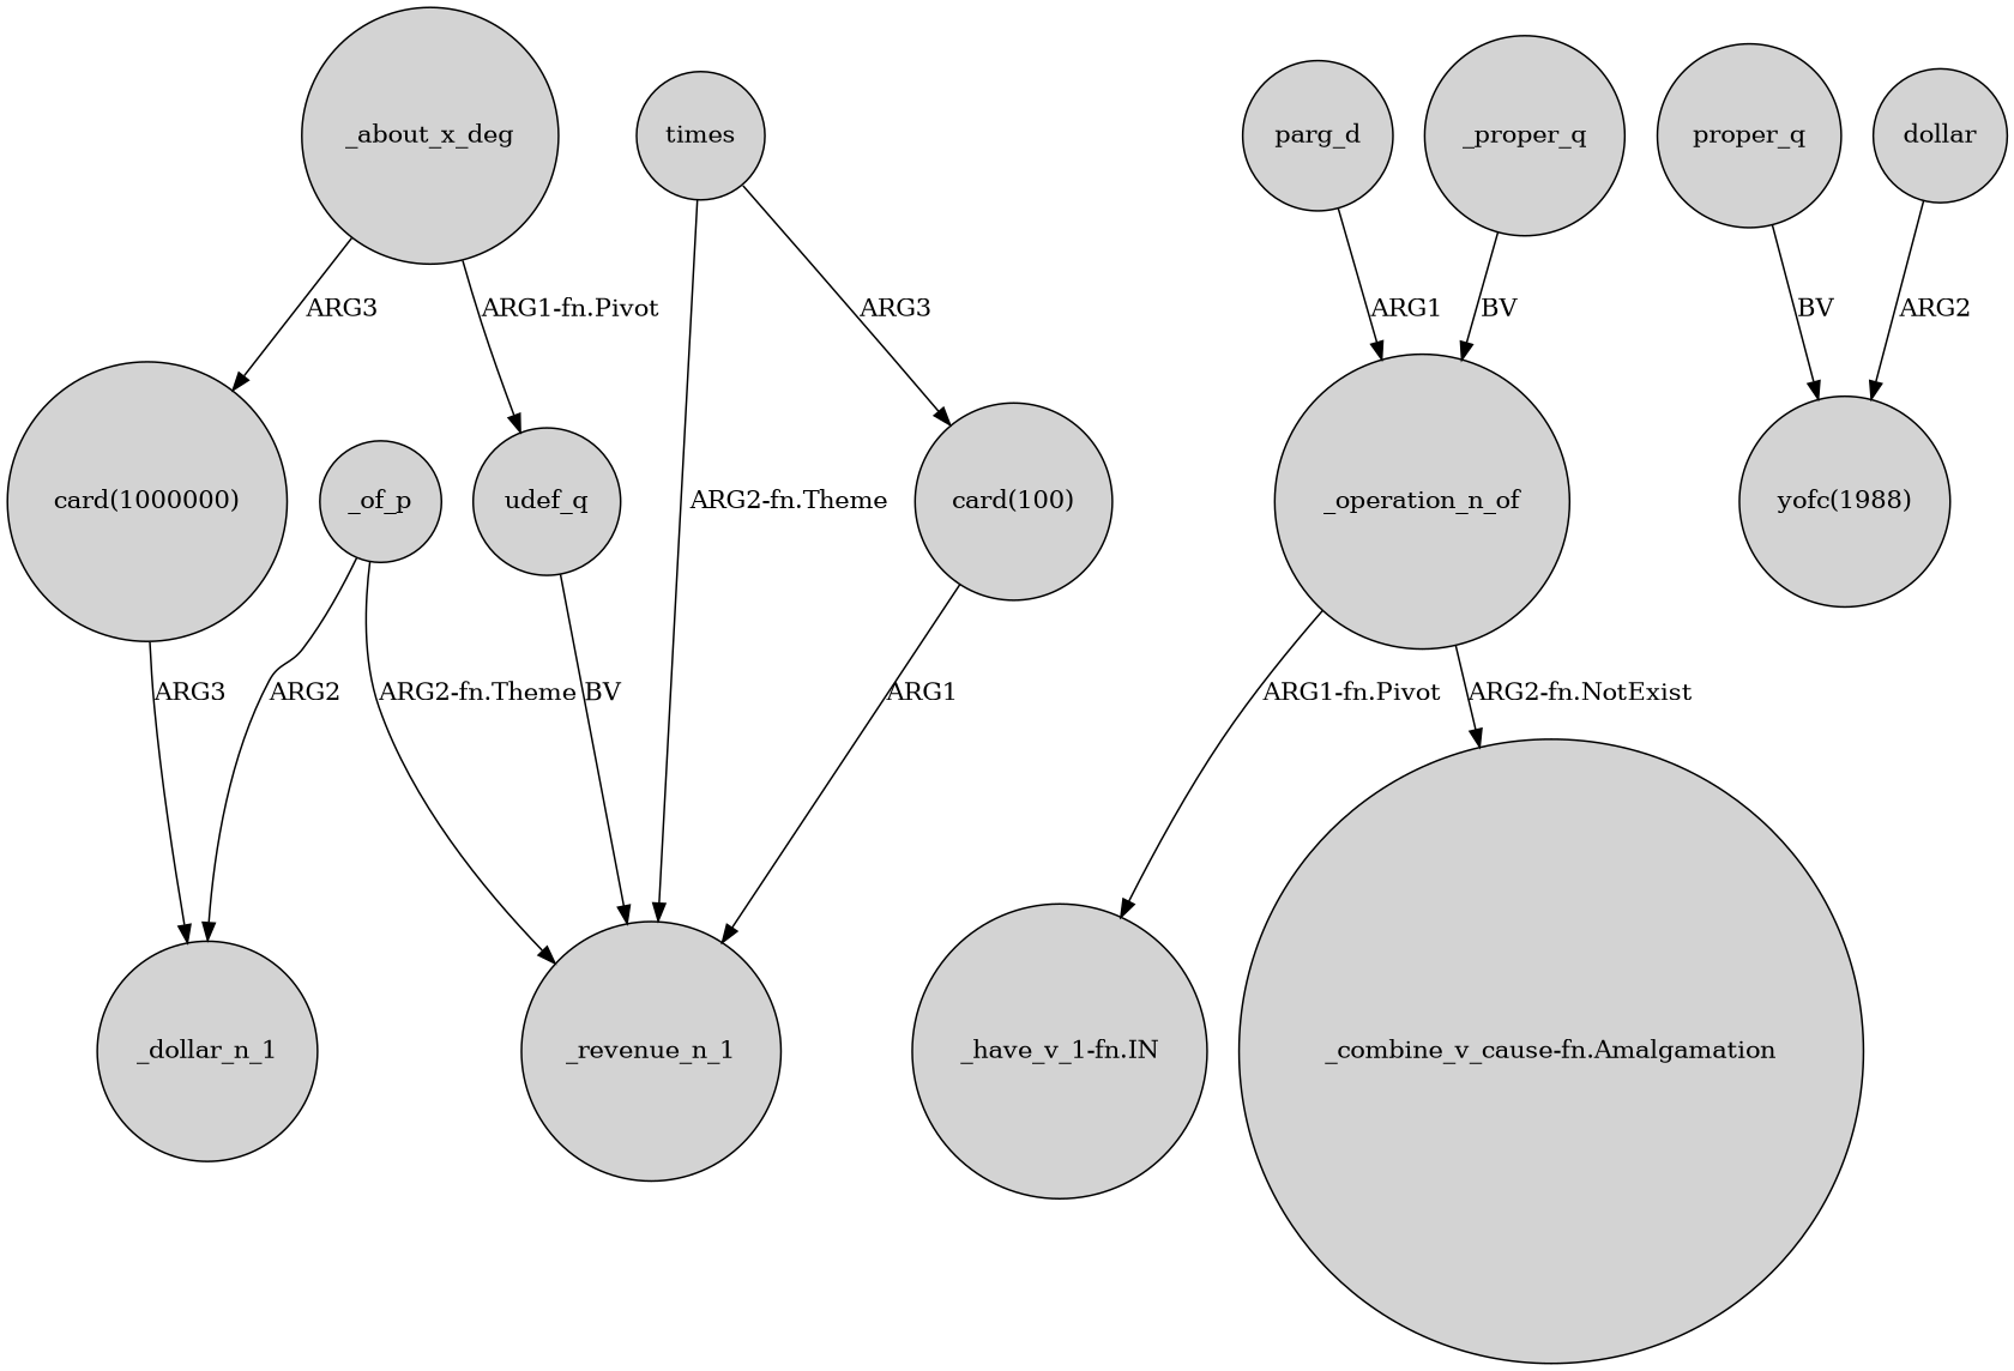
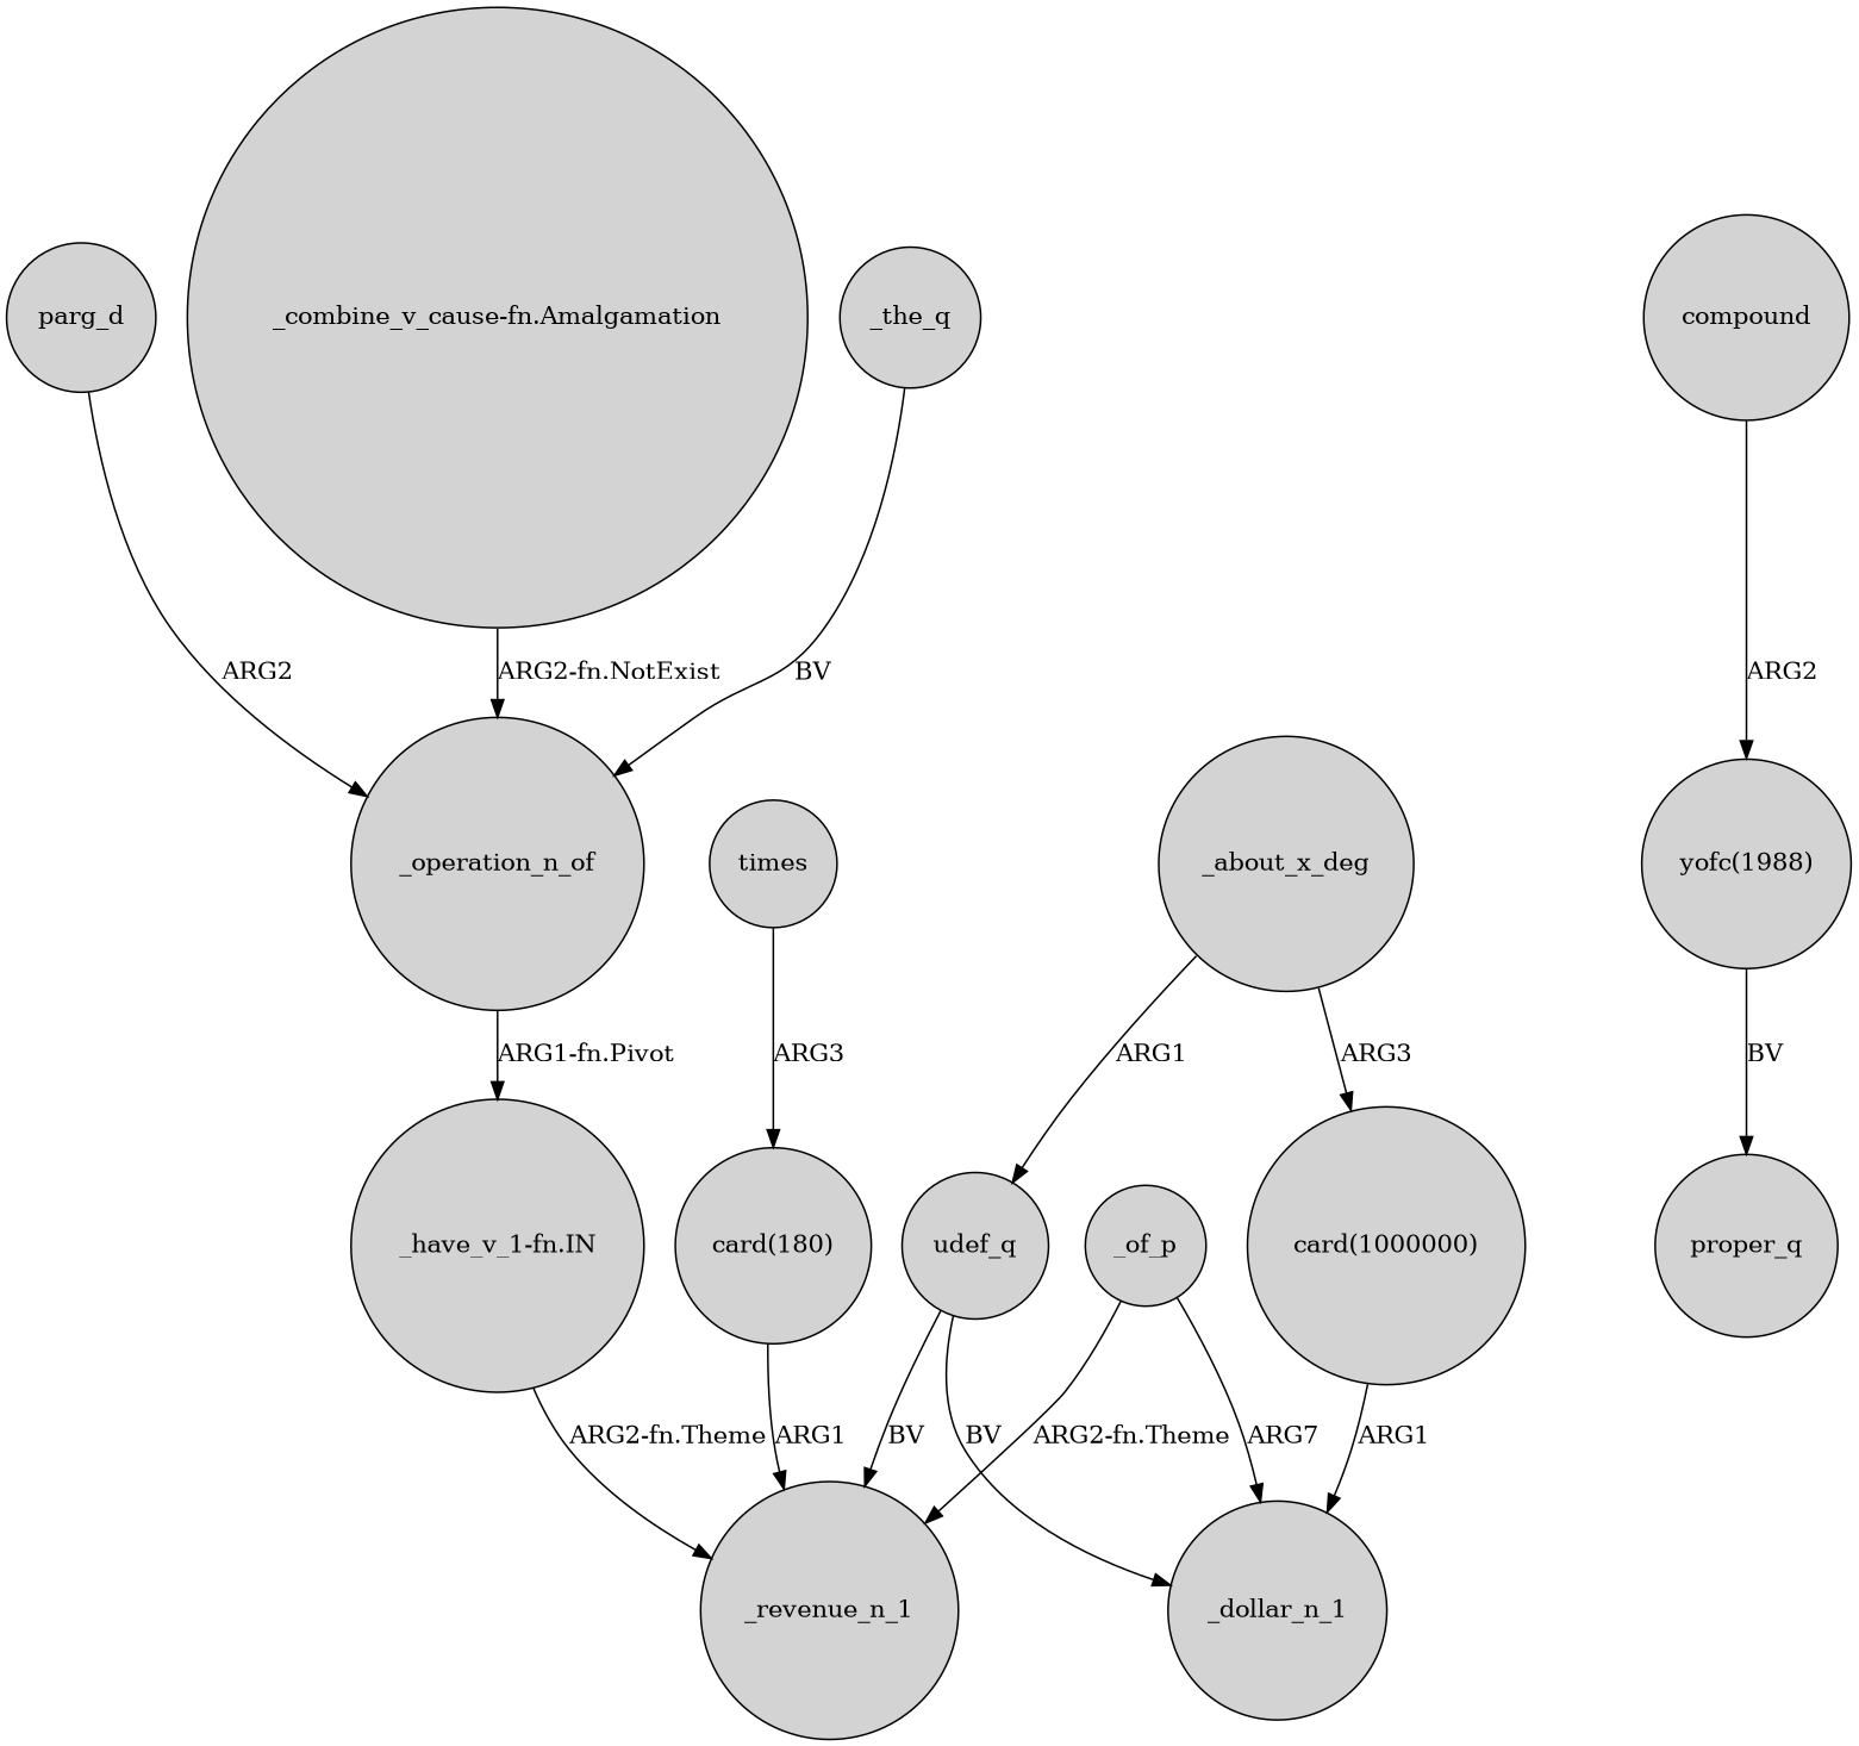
  digraph {
    node [shape=circle style=filled]
    udef_q
    _revenue_n_1
    _dollar_n_1
    parg_d
    _operation_n_of
    "_have_v_1-fn.IN"
    "_combine_v_cause-fn.Amalgamation"
    "card(1000000)"
    _of_p
    proper_q
    "yofc(1988)"
    times
-   "card(100)"
+   "card(100)" [label="card(180)"]
    _about_x_deg
-   compound [label=dollar]
-   _the_q [label=_proper_q]
+   compound
+   _the_q
    udef_q -> _revenue_n_1 [label=BV]
-   parg_d -> _operation_n_of [label=ARG1]
+   udef_q -> _dollar_n_1 [label=BV]
+   parg_d -> _operation_n_of [label=ARG2]
    _operation_n_of -> "_have_v_1-fn.IN" [label="ARG1-fn.Pivot"]
-   times -> _revenue_n_1 [label="ARG2-fn.Theme"]
-   _operation_n_of -> "_combine_v_cause-fn.Amalgamation" [label="ARG2-fn.NotExist"]
-   "card(1000000)" -> _dollar_n_1 [label=ARG3]
+   "_have_v_1-fn.IN" -> _revenue_n_1 [label="ARG2-fn.Theme"]
+   "_combine_v_cause-fn.Amalgamation" -> _operation_n_of [label="ARG2-fn.NotExist"]
+   "card(1000000)" -> _dollar_n_1 [label=ARG1]
    _of_p -> _revenue_n_1 [label="ARG2-fn.Theme"]
-   _of_p -> _dollar_n_1 [label=ARG2]
-   proper_q -> "yofc(1988)" [label=BV]
+   _of_p -> _dollar_n_1 [label=ARG7]
+   "yofc(1988)" -> proper_q [label=BV]
    times -> "card(100)" [label=ARG3]
    "card(100)" -> _revenue_n_1 [label=ARG1]
-   _about_x_deg -> udef_q [label="ARG1-fn.Pivot"]
+   _about_x_deg -> udef_q [label=ARG1]
    _about_x_deg -> "card(1000000)" [label=ARG3]
    compound -> "yofc(1988)" [label=ARG2]
    _the_q -> _operation_n_of [label=BV]
  }
